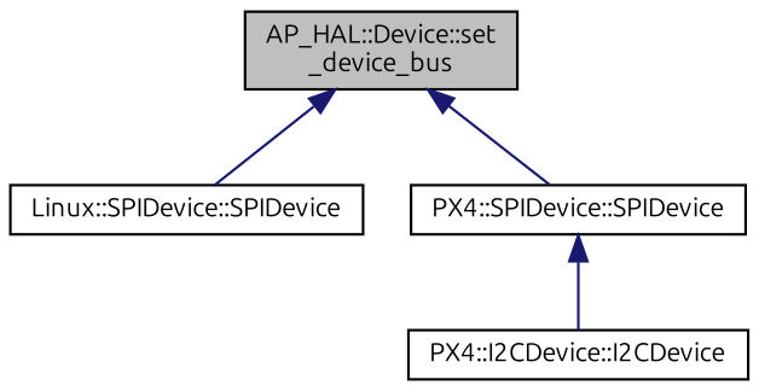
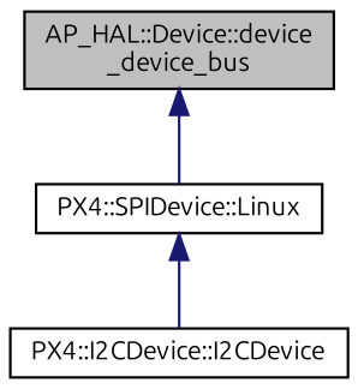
  digraph {
    fontname=Ubuntu
    rankdir=TB
    node [color=black fillcolor=white fontname=Ubuntu fontsize=10 shape=record style=filled]
    edge [color=midnightblue dir=back fontname=Ubuntu fontsize=10 labelfontname=Helvetica labelfontsize=10 style=solid]
-   n1 [fillcolor=grey75 fontcolor=black height=0.2 label="AP_HAL::Device::set\l_device_bus" width=0.4]
-   n2 [height=0.2 label="Linux::SPIDevice::SPIDevice" width=0.4]
-   n3 [height=0.2 label="PX4::SPIDevice::SPIDevice" width=0.4]
+   n1 [fillcolor=grey75 fontcolor=black height=0.2 label="AP_HAL::Device::device\l_device_bus" width=0.4]
+   n3 [height=0.2 label="PX4::SPIDevice::Linux" width=0.4]
    n4 [height=0.2 label="PX4::I2CDevice::I2CDevice" width=0.4]
-   n1 -> n2
    n1 -> n3
    n3 -> n4
  }
